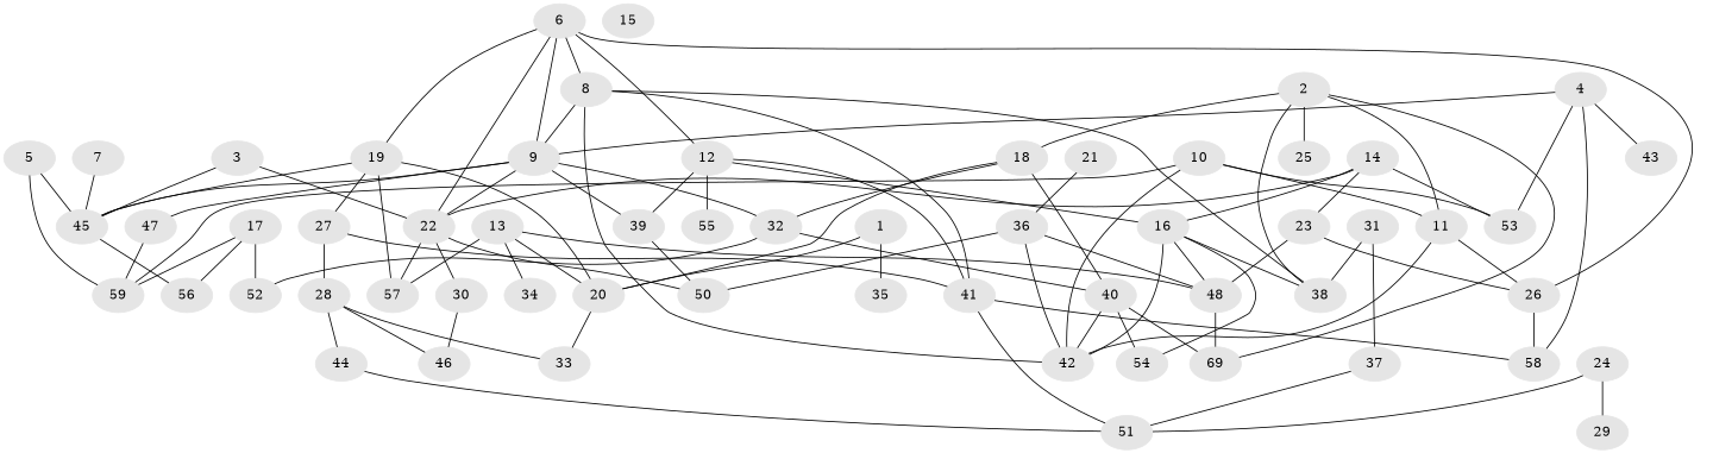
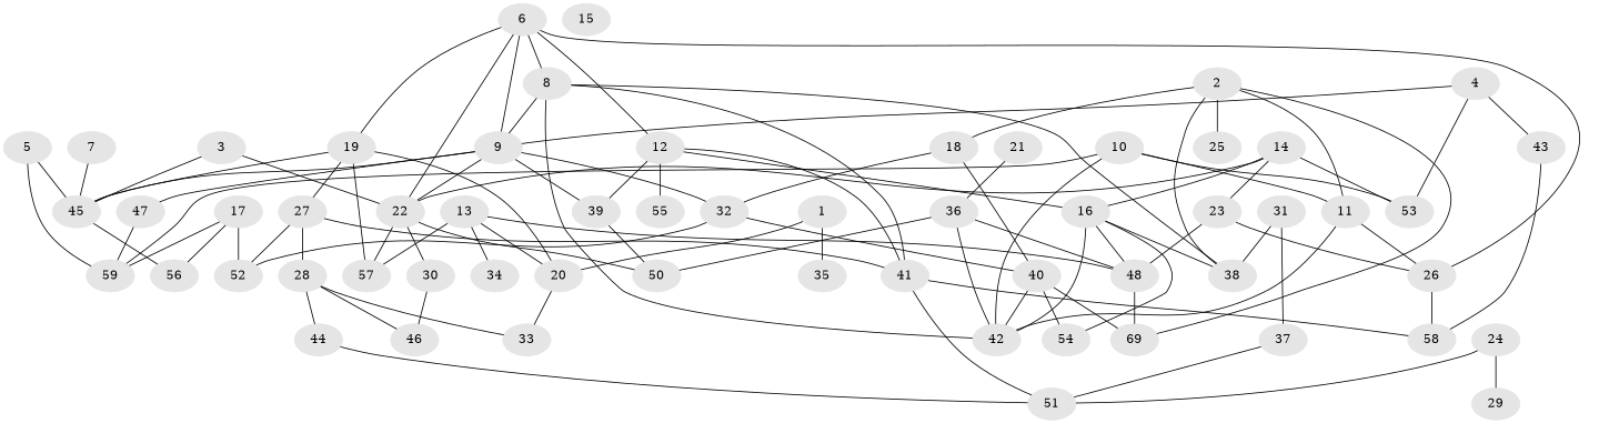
  graph {
    node [color=gray90 style=filled]
    1
    20
    35
    33
    2
    11
    18
    25
    38
    n10 [label=69]
    26
    42
    32
    40
    3
    22
    45
    57
    30
    50
    56
    4
    9
    43
    53
    39
    47
    58
    5
    59
    6
    8
    12
    19
    41
    16
    55
    27
    7
    51
    52
    10
    48
    54
    13
    34
    14
    23
    15
    17
    28
    21
    36
    46
    24
    29
    44
    31
    37
    1 -- 20
    1 -- 35
    20 -- 33
    2 -- 11
    2 -- 18
    2 -- 25
    2 -- 38
    2 -- n10
    11 -- 26
    11 -- 42
-   18 -- 20
    18 -- 32
    18 -- 40
    26 -- 58
    32 -- 40
    32 -- 52
    40 -- n10
    40 -- 42
    40 -- 54
    3 -- 22
    3 -- 45
    22 -- 57
    22 -- 30
    22 -- 50
    45 -- 56
    30 -- 46
    4 -- 9
    4 -- 43
    4 -- 53
    9 -- 32
    9 -- 22
    9 -- 45
    9 -- 39
    9 -- 47
-   4 -- 58
+   43 -- 58
    39 -- 50
    47 -- 59
    5 -- 45
    5 -- 59
    6 -- 26
    6 -- 22
    6 -- 9
    6 -- 8
    6 -- 12
    6 -- 19
    8 -- 38
    8 -- 42
    8 -- 9
    8 -- 41
    12 -- 39
    12 -- 41
    12 -- 16
    12 -- 55
    19 -- 20
    19 -- 45
    19 -- 57
    19 -- 27
    41 -- 58
    41 -- 51
    16 -- 38
    16 -- 42
    16 -- 48
    16 -- 54
    27 -- 41
+   27 -- 52
    27 -- 28
    7 -- 45
    10 -- 11
    10 -- 42
    10 -- 53
    10 -- 59
    48 -- n10
    13 -- 20
    13 -- 57
    13 -- 48
    13 -- 34
    14 -- 22
    14 -- 53
    14 -- 16
    14 -- 23
    23 -- 26
    23 -- 48
    17 -- 56
    17 -- 59
    17 -- 52
    28 -- 33
    28 -- 46
    28 -- 44
    21 -- 36
    36 -- 42
    36 -- 50
    36 -- 48
    24 -- 51
    24 -- 29
    44 -- 51
    31 -- 38
    31 -- 37
    37 -- 51
  }
